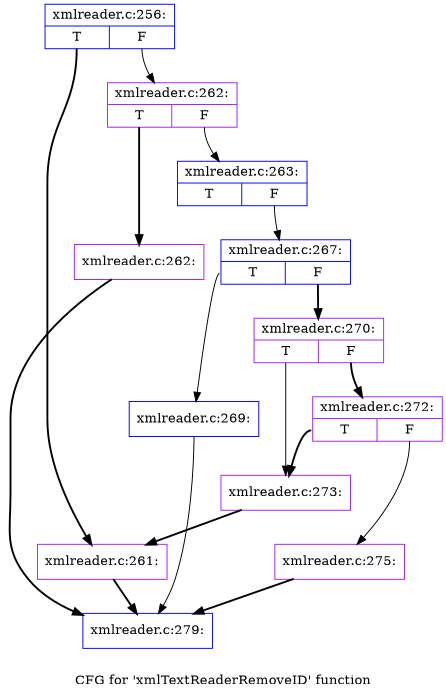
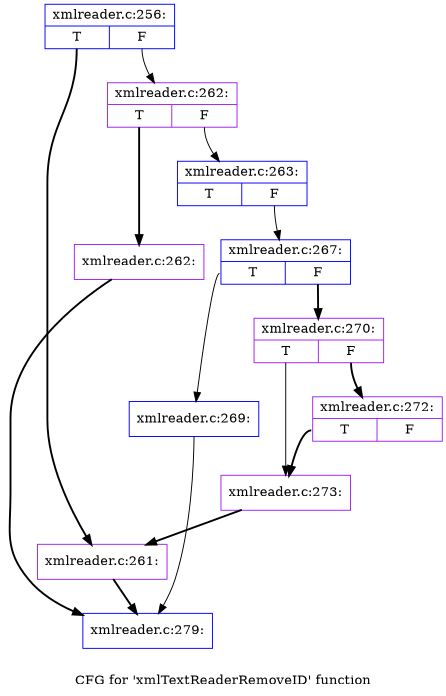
  digraph {
    label="CFG for 'xmlTextReaderRemoveID' function"
    node [color=purple shape=record]
    edge [style=bold tailport=s1]
    n1 [color=blue label="{xmlreader.c:256:|{<s0>T|<s1>F}}"]
    n2 [label="{xmlreader.c:261:}"]
    n3 [label="{xmlreader.c:262:|{<s0>T|<s1>F}}"]
    n4 [color=blue label="{xmlreader.c:279:}"]
    n5 [label="{xmlreader.c:262:}"]
    n6 [color=blue label="{xmlreader.c:263:|{<s0>T|<s1>F}}"]
    n7 [color=blue label="{xmlreader.c:267:|{<s0>T|<s1>F}}"]
    n8 [color=blue label="{xmlreader.c:269:}"]
    n9 [label="{xmlreader.c:270:|{<s0>T|<s1>F}}"]
    n10 [label="{xmlreader.c:273:}"]
    n11 [label="{xmlreader.c:272:|{<s0>T|<s1>F}}"]
-   n12 [label="{xmlreader.c:275:}"]
    n1 -> n2 [tailport=s0]
    n1 -> n3 [style=solid]
    n2 -> n4 [tailport=""]
    n3 -> n5 [tailport=s0]
    n3 -> n6 [style=solid]
    n5 -> n4 [tailport=""]
    n6 -> n7 [style=solid]
    n7 -> n8 [style=solid tailport=s0]
    n7 -> n9
    n8 -> n4 [style=solid tailport=""]
    n9 -> n10 [style=solid tailport=s0]
    n9 -> n11
    n10 -> n2 [tailport=""]
    n11 -> n10 [tailport=s0]
-   n11 -> n12 [style=solid]
-   n12 -> n4 [tailport=""]
  }
